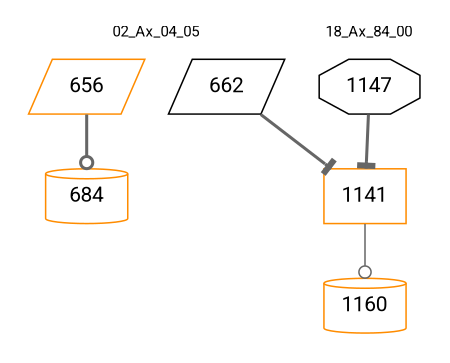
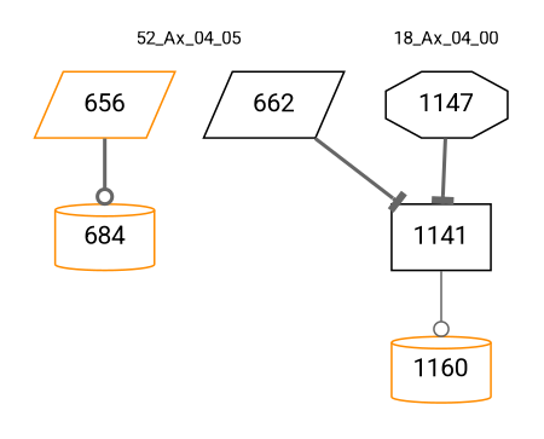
  digraph {
    fontname=Roboto
    node [color=black fontname=Roboto shape=parallelogram]
    edge [arrowhead=tee color=gray40 fontname=Roboto style=bold]
    n1 [label=662]
    n2 [color=darkorange label=656]
    n3 [color=darkorange label=684 shape=cylinder]
    n4 [label=1147 shape=octagon]
-   n5 [color=darkorange label=1141 shape=box]
+   n5 [label=1141 shape=box]
    n6 [color=darkorange label=1160 shape=cylinder]
    subgraph cluster_1 {
      color=white
      fontsize=10
-     label="02_Ax_04_05"
+     label="52_Ax_04_05"
      n1
      n2
      n3
    }
    subgraph cluster_2 {
      color=white
      fontsize=10
-     label="18_Ax_84_00"
+     label="18_Ax_04_00"
      n4
      n5
      n6
    }
    n1 -> n5
    n2 -> n3 [arrowhead=odot]
    n4 -> n5
    n5 -> n6 [arrowhead=odot style=solid]
  }
